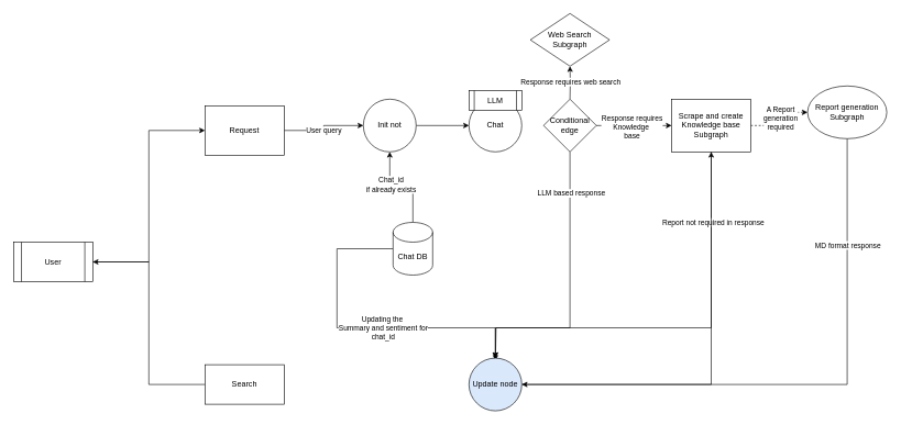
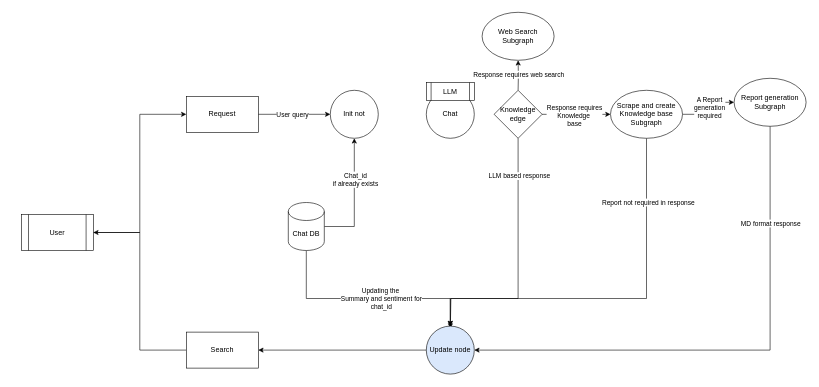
  <mxCell id="0" />
  <mxCell id="1" parent="0" />
- <mxCell id="2" style="edgeStyle=orthogonalEdgeStyle;rounded=0;orthogonalLoop=1;jettySize=auto;html=1;entryX=0;entryY=0.5;entryDx=0;entryDy=0;" edge="1" parent="1" source="3" target="8"><mxGeometry relative="1" as="geometry" /></mxCell>
  <mxCell id="3" value="Init not" style="ellipse;whiteSpace=wrap;html=1;aspect=fixed;" vertex="1" parent="1"><mxGeometry x="550" y="150" width="80" height="80" as="geometry" /></mxCell>
  <mxCell id="4" style="edgeStyle=orthogonalEdgeStyle;rounded=0;orthogonalLoop=1;jettySize=auto;html=1;entryX=0.5;entryY=1;entryDx=0;entryDy=0;" edge="1" parent="1" target="9"><mxGeometry relative="1" as="geometry"><mxPoint x="863" y="150" as="sourcePoint" /></mxGeometry></mxCell>
  <mxCell id="5" value="Response requires web search" style="edgeLabel;html=1;align=center;verticalAlign=middle;resizable=0;points=[];" vertex="1" connectable="0" parent="4"><mxGeometry x="0.089" relative="1" as="geometry"><mxPoint as="offset" /></mxGeometry></mxCell>
  <mxCell id="6" style="edgeStyle=orthogonalEdgeStyle;rounded=0;orthogonalLoop=1;jettySize=auto;html=1;entryX=0;entryY=0.5;entryDx=0;entryDy=0;" edge="1" parent="1" target="14"><mxGeometry relative="1" as="geometry"><mxPoint x="903" y="190" as="sourcePoint" /></mxGeometry></mxCell>
  <mxCell id="7" value="Response requires&lt;div&gt;Knowledge&amp;nbsp;&lt;/div&gt;&lt;div&gt;base&lt;/div&gt;" style="edgeLabel;html=1;align=center;verticalAlign=middle;resizable=0;points=[];" vertex="1" connectable="0" parent="6"><mxGeometry x="-0.161" y="-2" relative="1" as="geometry"><mxPoint x="6" as="offset" /></mxGeometry></mxCell>
  <mxCell id="8" value="Chat" style="ellipse;whiteSpace=wrap;html=1;aspect=fixed;" vertex="1" parent="1"><mxGeometry x="710" y="150" width="80" height="80" as="geometry" /></mxCell>
- <mxCell id="9" value="Web Search Subgraph" style="rhombus;whiteSpace=wrap;html=1;" vertex="1" parent="1"><mxGeometry x="803" y="20" width="120" height="80" as="geometry" /></mxCell>
- <mxCell id="10" style="edgeStyle=orthogonalEdgeStyle;rounded=0;orthogonalLoop=1;jettySize=auto;html=1;entryX=0;entryY=0.5;entryDx=0;entryDy=0;dashed=1;" edge="1" parent="1" source="14" target="17"><mxGeometry relative="1" as="geometry" /></mxCell>
+ <mxCell id="9" value="Web Search Subgraph" style="ellipse;whiteSpace=wrap;html=1;" vertex="1" parent="1"><mxGeometry x="803" y="20" width="120" height="80" as="geometry" /></mxCell>
+ <mxCell id="10" style="edgeStyle=orthogonalEdgeStyle;rounded=0;orthogonalLoop=1;jettySize=auto;html=1;entryX=0;entryY=0.5;entryDx=0;entryDy=0;" edge="1" parent="1" source="14" target="17"><mxGeometry relative="1" as="geometry" /></mxCell>
  <mxCell id="11" value="A Report&lt;div&gt;generation&lt;/div&gt;&lt;div&gt;required&lt;/div&gt;" style="edgeLabel;html=1;align=center;verticalAlign=middle;resizable=0;points=[];" vertex="1" connectable="0" parent="10"><mxGeometry x="0.046" y="-1" relative="1" as="geometry"><mxPoint as="offset" /></mxGeometry></mxCell>
  <mxCell id="12" style="edgeStyle=orthogonalEdgeStyle;rounded=0;orthogonalLoop=1;jettySize=auto;html=1;" edge="1" parent="1" source="14"><mxGeometry relative="1" as="geometry"><mxPoint x="750" y="547" as="targetPoint" /><Array as="points"><mxPoint x="1077" y="497" /><mxPoint x="751" y="497" /></Array></mxGeometry></mxCell>
  <mxCell id="13" value="Report not required in response" style="edgeLabel;html=1;align=center;verticalAlign=middle;resizable=0;points=[];" vertex="1" connectable="0" parent="12"><mxGeometry x="-0.67" y="2" relative="1" as="geometry"><mxPoint as="offset" /></mxGeometry></mxCell>
- <mxCell id="14" value="Scrape and create Knowledge base&lt;div&gt;Subgraph&lt;/div&gt;" style="whiteSpace=wrap;html=1;rounded=0;" vertex="1" parent="1"><mxGeometry x="1017" y="150" width="120" height="80" as="geometry" /></mxCell>
+ <mxCell id="14" value="Scrape and create Knowledge base&lt;div&gt;Subgraph&lt;/div&gt;" style="ellipse;whiteSpace=wrap;html=1;" vertex="1" parent="1"><mxGeometry x="1017" y="150" width="120" height="80" as="geometry" /></mxCell>
  <mxCell id="15" style="edgeStyle=orthogonalEdgeStyle;rounded=0;orthogonalLoop=1;jettySize=auto;html=1;entryX=1;entryY=0.5;entryDx=0;entryDy=0;" edge="1" parent="1" source="17" target="19"><mxGeometry relative="1" as="geometry"><Array as="points"><mxPoint x="1283" y="583" /></Array></mxGeometry></mxCell>
  <mxCell id="16" value="MD format response" style="edgeLabel;html=1;align=center;verticalAlign=middle;resizable=0;points=[];" vertex="1" connectable="0" parent="15"><mxGeometry x="-0.629" relative="1" as="geometry"><mxPoint as="offset" /></mxGeometry></mxCell>
  <mxCell id="17" value="Report generation&lt;div&gt;Subgraph&lt;/div&gt;" style="ellipse;whiteSpace=wrap;html=1;" vertex="1" parent="1"><mxGeometry x="1223" y="130" width="120" height="80" as="geometry" /></mxCell>
- <mxCell id="18" style="edgeStyle=orthogonalEdgeStyle;rounded=0;orthogonalLoop=1;jettySize=auto;html=1;" edge="1" parent="1" source="19" target="14"><mxGeometry relative="1" as="geometry" /></mxCell>
+ <mxCell id="18" style="edgeStyle=orthogonalEdgeStyle;rounded=0;orthogonalLoop=1;jettySize=auto;html=1;entryX=1;entryY=0.5;entryDx=0;entryDy=0;" edge="1" parent="1" source="19" target="24"><mxGeometry relative="1" as="geometry" /></mxCell>
  <mxCell id="19" value="Update node" style="ellipse;whiteSpace=wrap;html=1;aspect=fixed;fillColor=#dae8fc;" vertex="1" parent="1"><mxGeometry x="710" y="543" width="80" height="80" as="geometry" /></mxCell>
  <mxCell id="20" style="edgeStyle=orthogonalEdgeStyle;rounded=0;orthogonalLoop=1;jettySize=auto;html=1;entryX=0;entryY=0.5;entryDx=0;entryDy=0;" edge="1" parent="1" source="22" target="3"><mxGeometry relative="1" as="geometry" /></mxCell>
  <mxCell id="21" value="User query" style="edgeLabel;html=1;align=center;verticalAlign=middle;resizable=0;points=[];" vertex="1" connectable="0" parent="20"><mxGeometry x="-0.067" relative="1" as="geometry"><mxPoint as="offset" /></mxGeometry></mxCell>
- <mxCell id="22" value="Request" style="rounded=0;whiteSpace=wrap;html=1;" vertex="1" parent="1"><mxGeometry x="310" y="160" width="120" height="75" as="geometry" /></mxCell>
+ <mxCell id="22" value="Request" style="rounded=0;whiteSpace=wrap;html=1;" vertex="1" parent="1"><mxGeometry x="310" y="160" width="120" height="60" as="geometry" /></mxCell>
  <mxCell id="23" style="edgeStyle=orthogonalEdgeStyle;rounded=0;orthogonalLoop=1;jettySize=auto;html=1;entryX=1;entryY=0.5;entryDx=0;entryDy=0;" edge="1" parent="1" source="24" target="26"><mxGeometry relative="1" as="geometry" /></mxCell>
  <mxCell id="24" value="Search" style="rounded=0;whiteSpace=wrap;html=1;" vertex="1" parent="1"><mxGeometry x="310" y="553" width="120" height="60" as="geometry" /></mxCell>
  <mxCell id="25" style="edgeStyle=orthogonalEdgeStyle;rounded=0;orthogonalLoop=1;jettySize=auto;html=1;entryX=0;entryY=0.5;entryDx=0;entryDy=0;" edge="1" parent="1" source="26" target="22"><mxGeometry relative="1" as="geometry" /></mxCell>
- <mxCell id="26" value="User" style="shape=process;whiteSpace=wrap;html=1;backgroundOutline=1;" vertex="1" parent="1"><mxGeometry x="20" y="367" width="120" height="60" as="geometry" /></mxCell>
+ <mxCell id="26" value="User" style="shape=process;whiteSpace=wrap;html=1;backgroundOutline=1;" vertex="1" parent="1"><mxGeometry x="35" y="357" width="120" height="60" as="geometry" /></mxCell>
  <mxCell id="27" style="edgeStyle=orthogonalEdgeStyle;rounded=0;orthogonalLoop=1;jettySize=auto;html=1;entryX=0.5;entryY=1;entryDx=0;entryDy=0;" edge="1" parent="1" source="31" target="3"><mxGeometry relative="1" as="geometry" /></mxCell>
  <mxCell id="28" value="Chat_id&lt;div&gt;if already exists&lt;/div&gt;" style="edgeLabel;html=1;align=center;verticalAlign=middle;resizable=0;points=[];" vertex="1" connectable="0" parent="27"><mxGeometry x="0.31" y="-1" relative="1" as="geometry"><mxPoint as="offset" /></mxGeometry></mxCell>
  <mxCell id="29" style="edgeStyle=orthogonalEdgeStyle;rounded=0;orthogonalLoop=1;jettySize=auto;html=1;entryX=0.5;entryY=0;entryDx=0;entryDy=0;" edge="1" parent="1" source="31" target="19"><mxGeometry relative="1" as="geometry"><Array as="points"><mxPoint x="510" y="497" /><mxPoint x="750" y="497" /></Array></mxGeometry></mxCell>
  <mxCell id="30" value="Updating the&amp;nbsp;&lt;div&gt;Summary and sentiment for&lt;/div&gt;&lt;div&gt;chat_id&lt;/div&gt;" style="edgeLabel;html=1;align=center;verticalAlign=middle;resizable=0;points=[];" vertex="1" connectable="0" parent="29"><mxGeometry x="0.115" relative="1" as="geometry"><mxPoint as="offset" /></mxGeometry></mxCell>
- <mxCell id="31" value="Chat DB" style="shape=cylinder3;whiteSpace=wrap;html=1;boundedLbl=1;backgroundOutline=1;size=15;" vertex="1" parent="1"><mxGeometry x="595" y="337" width="60" height="80" as="geometry" /></mxCell>
+ <mxCell id="31" value="Chat DB" style="shape=cylinder3;whiteSpace=wrap;html=1;boundedLbl=1;backgroundOutline=1;size=15;" vertex="1" parent="1"><mxGeometry x="480" y="337" width="60" height="80" as="geometry" /></mxCell>
  <mxCell id="32" style="edgeStyle=orthogonalEdgeStyle;rounded=0;orthogonalLoop=1;jettySize=auto;html=1;entryX=0.5;entryY=0;entryDx=0;entryDy=0;" edge="1" parent="1" source="34" target="19"><mxGeometry relative="1" as="geometry"><Array as="points"><mxPoint x="863" y="497" /><mxPoint x="750" y="497" /></Array></mxGeometry></mxCell>
  <mxCell id="33" value="LLM based response" style="edgeLabel;html=1;align=center;verticalAlign=middle;resizable=0;points=[];" vertex="1" connectable="0" parent="32"><mxGeometry x="-0.709" y="1" relative="1" as="geometry"><mxPoint as="offset" /></mxGeometry></mxCell>
- <mxCell id="34" value="Conditional edge" style="rhombus;whiteSpace=wrap;html=1;" vertex="1" parent="1"><mxGeometry x="823" y="150" width="80" height="80" as="geometry" /></mxCell>
+ <mxCell id="34" value="Knowledge edge" style="rhombus;whiteSpace=wrap;html=1;" vertex="1" parent="1"><mxGeometry x="823" y="150" width="80" height="80" as="geometry" /></mxCell>
  <mxCell id="35" value="LLM" style="shape=process;whiteSpace=wrap;html=1;backgroundOutline=1;" vertex="1" parent="1"><mxGeometry x="710" y="137" width="80" height="30" as="geometry" /></mxCell>
